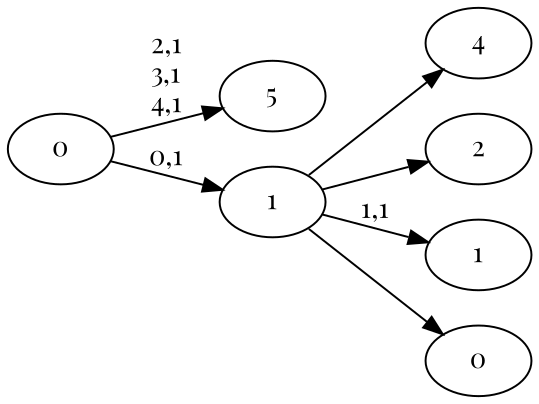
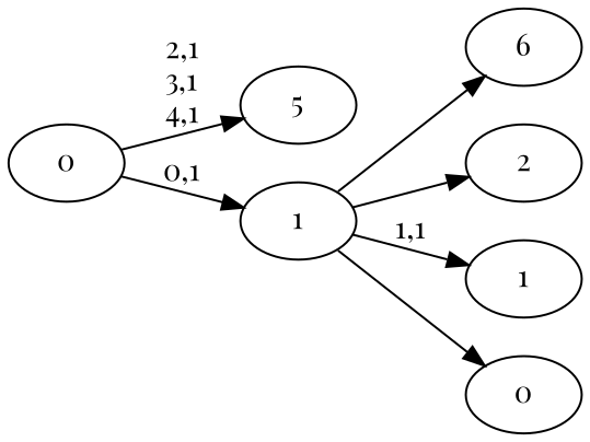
  digraph {
    fontname="Playfair Display"
    rankdir=LR
    node [fontname="Playfair Display"]
    edge [fontname="Playfair Display"]
    n1 [label=5]
-   n2 [label=4]
+   n2 [label=6]
    n3 [label=2]
    n4 [label=1]
    n5 [label=0]
    1
    0
    1 -> n2
    1 -> n3
    1 -> n4 [label="1,1"]
    1 -> n5
    0 -> n1 [label="2,1\n3,1\n4,1"]
    0 -> 1 [label="0,1"]
  }
